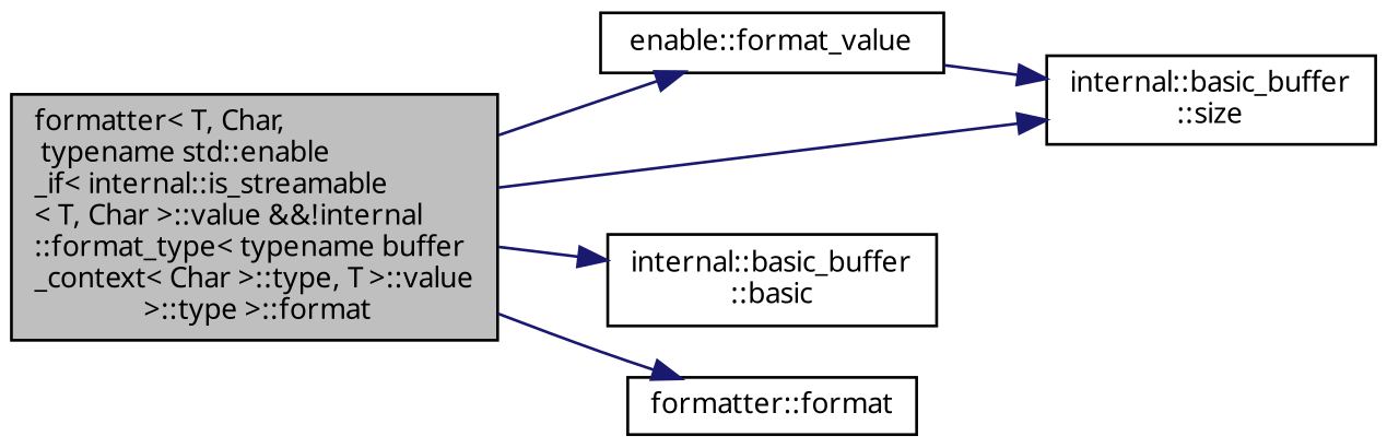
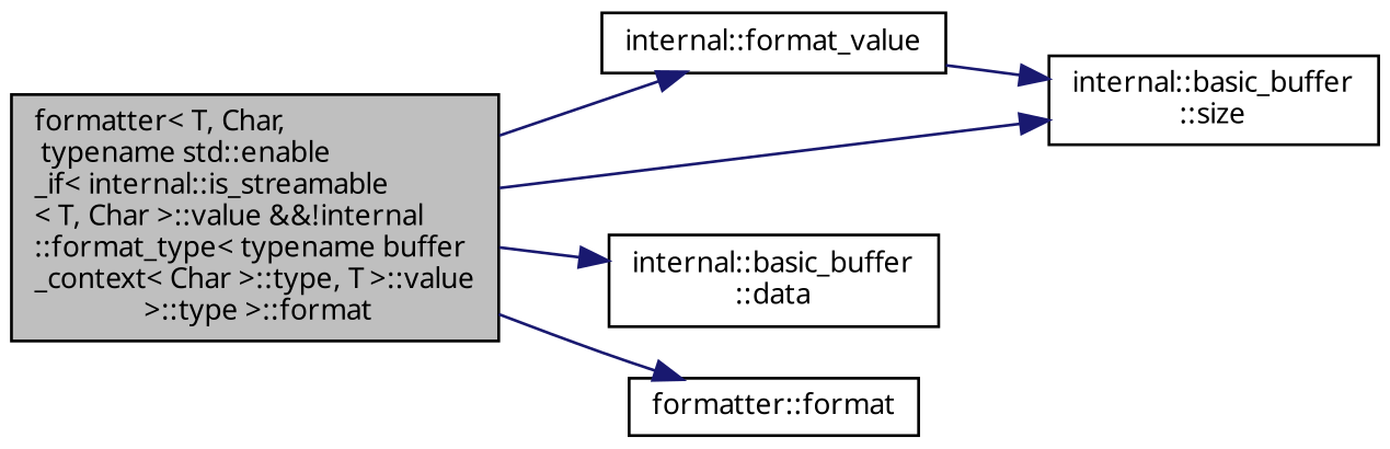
  digraph {
    fontname="Noto Sans"
    rankdir=LR
    node [color=black fillcolor=white fontname="Noto Sans" fontsize=10 shape=record style=filled]
    edge [color=midnightblue fontname="Noto Sans" fontsize=10 labelfontname=Helvetica labelfontsize=10 style=solid]
    n1 [fillcolor=grey75 fontcolor=black height=0.2 label="formatter\< T, Char,\l typename std::enable\l_if\< internal::is_streamable\l\< T, Char \>::value &&!internal\l::format_type\< typename buffer\l_context\< Char \>::type, T \>::value\l \>::type \>::format" width=0.4]
-   n2 [height=0.2 label="enable::format_value" width=0.4]
+   n2 [height=0.2 label="internal::format_value" width=0.4]
    n3 [height=0.2 label="internal::basic_buffer\l::size" width=0.4]
-   n4 [height=0.2 label="internal::basic_buffer\l::basic" width=0.4]
+   n4 [height=0.2 label="internal::basic_buffer\l::data" width=0.4]
    n5 [height=0.2 label="formatter::format" width=0.4]
    n1 -> n2
    n1 -> n3
    n1 -> n4
    n1 -> n5
    n2 -> n3
  }
